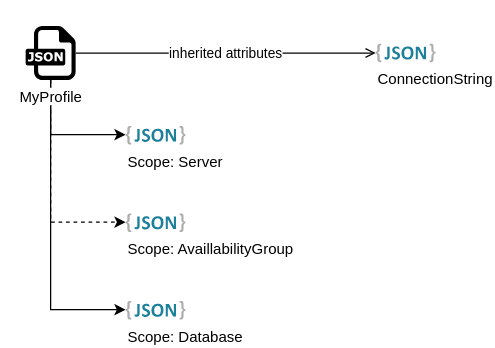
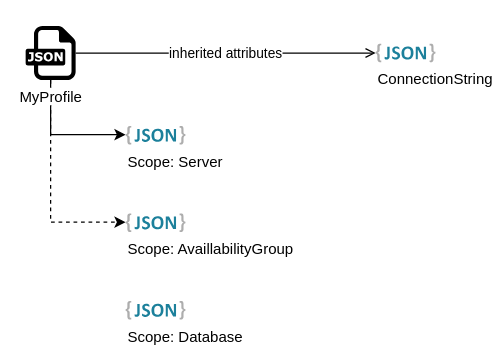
  <mxCell id="0" />
  <mxCell id="1" parent="0" />
  <mxCell id="2" style="edgeStyle=orthogonalEdgeStyle;rounded=0;orthogonalLoop=1;jettySize=auto;html=1;" edge="1" parent="1" source="6" target="7"><mxGeometry relative="1" as="geometry"><Array as="points"><mxPoint x="40" y="107" /></Array></mxGeometry></mxCell>
  <mxCell id="3" style="edgeStyle=orthogonalEdgeStyle;rounded=0;orthogonalLoop=1;jettySize=auto;html=1;dashed=1;" edge="1" parent="1" source="6" target="8"><mxGeometry relative="1" as="geometry"><Array as="points"><mxPoint x="40" y="177" /></Array></mxGeometry></mxCell>
- <mxCell id="4" style="edgeStyle=orthogonalEdgeStyle;rounded=0;orthogonalLoop=1;jettySize=auto;html=1;" edge="1" parent="1" source="6" target="9"><mxGeometry relative="1" as="geometry"><Array as="points"><mxPoint x="40" y="247" /></Array></mxGeometry></mxCell>
  <mxCell id="5" value="inherited attributes" style="edgeStyle=orthogonalEdgeStyle;rounded=0;orthogonalLoop=1;jettySize=auto;html=1;endArrow=open;" edge="1" parent="1" source="6" target="10"><mxGeometry relative="1" as="geometry" /></mxCell>
  <mxCell id="6" value="MyProfile" style="dashed=0;outlineConnect=0;html=1;align=center;labelPosition=center;verticalLabelPosition=bottom;verticalAlign=top;shape=mxgraph.weblogos.json;aspect=fixed;labelBackgroundColor=default;" vertex="1" parent="1"><mxGeometry x="20" y="20" width="40" height="43.31" as="geometry" /></mxCell>
  <mxCell id="7" value="Scope: Server" style="dashed=0;outlineConnect=0;html=1;align=left;labelPosition=center;verticalLabelPosition=bottom;verticalAlign=top;shape=mxgraph.weblogos.json_2;aspect=fixed;" vertex="1" parent="1"><mxGeometry x="100" y="100" width="47.85" height="15" as="geometry" /></mxCell>
  <mxCell id="8" value="Scope: AvaillabilityGroup" style="dashed=0;outlineConnect=0;html=1;align=left;labelPosition=center;verticalLabelPosition=bottom;verticalAlign=top;shape=mxgraph.weblogos.json_2;aspect=fixed;" vertex="1" parent="1"><mxGeometry x="100" y="170" width="47.85" height="15" as="geometry" /></mxCell>
  <mxCell id="9" value="Scope: Database" style="dashed=0;outlineConnect=0;html=1;align=left;labelPosition=center;verticalLabelPosition=bottom;verticalAlign=top;shape=mxgraph.weblogos.json_2;aspect=fixed;" vertex="1" parent="1"><mxGeometry x="100" y="240" width="47.85" height="15" as="geometry" /></mxCell>
  <mxCell id="10" value="ConnectionString&lt;br&gt;" style="dashed=0;outlineConnect=0;html=1;align=left;labelPosition=center;verticalLabelPosition=bottom;verticalAlign=top;shape=mxgraph.weblogos.json_2;aspect=fixed;" vertex="1" parent="1"><mxGeometry x="300" y="34.16" width="47.85" height="15" as="geometry" /></mxCell>
